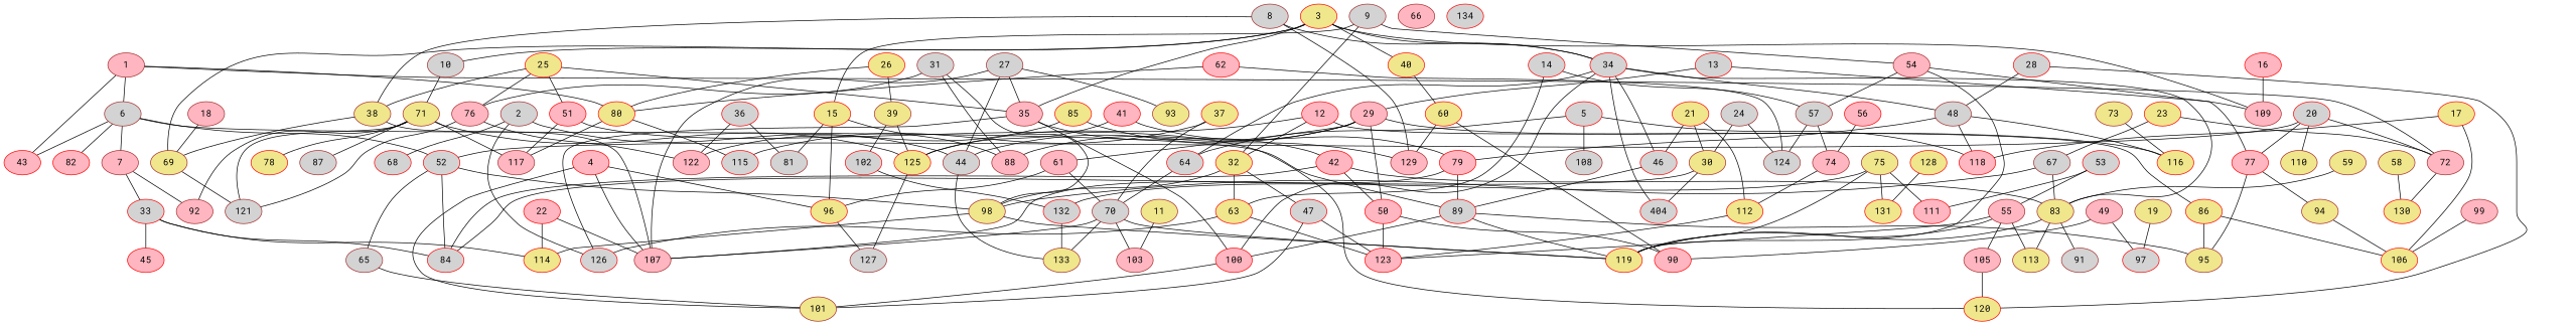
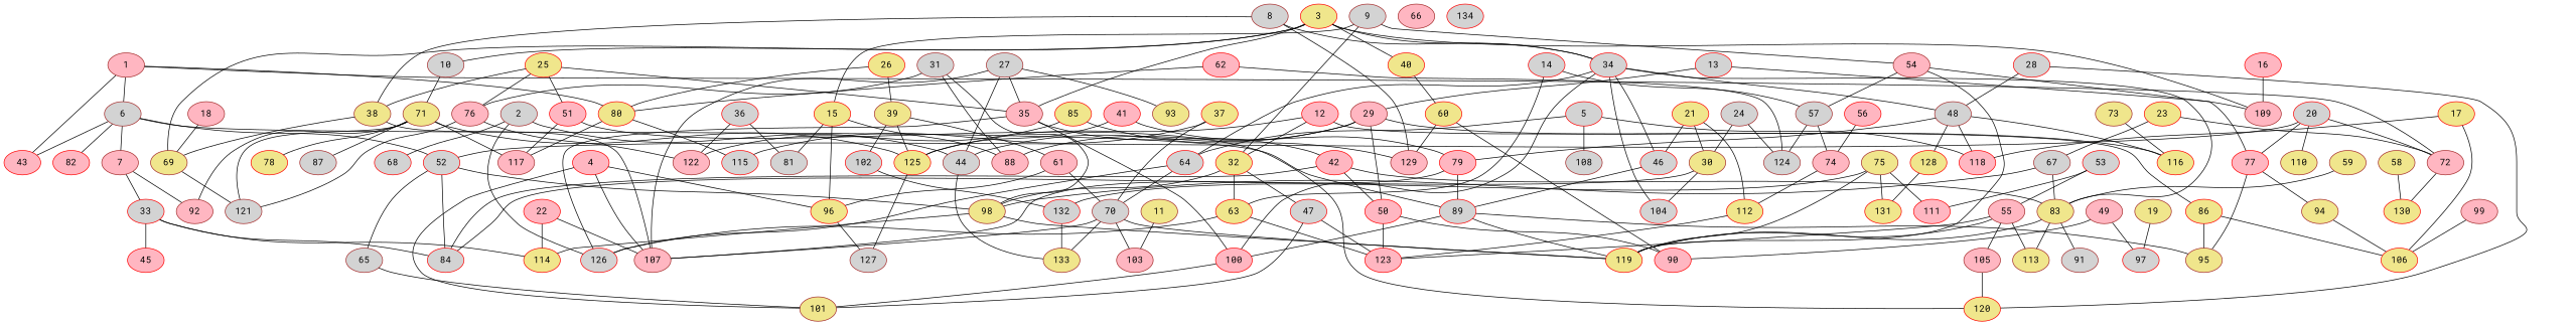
  graph {
    fontname="Roboto Mono"
    node [color=red fillcolor=khaki fontname="Roboto Mono" style=filled]
    edge [fontname="Roboto Mono"]
    1 [color=brown fillcolor=lightpink]
    6 [color=brown fillcolor=lightgrey]
    43 [fillcolor=lightpink]
    72 [color=brown fillcolor=lightpink]
    80
    7 [color=brown fillcolor=lightpink]
    52 [fillcolor=lightgrey]
    82 [fillcolor=lightpink]
    89 [fillcolor=lightgrey]
    130
    115 [fillcolor=lightgrey]
    117 [color=brown fillcolor=lightpink]
    2 [color=brown fillcolor=lightgrey]
    44 [color=brown fillcolor=lightgrey]
    68 [fillcolor=lightgrey]
    126 [fillcolor=lightgrey]
    133 [color=brown]
    10 [color=brown fillcolor=lightgrey]
    3
    34 [fillcolor=lightgrey]
    35 [color=brown fillcolor=lightpink]
    40
    69 [color=brown]
    109 [color=brown fillcolor=lightpink]
    71 [color=brown]
    64 [fillcolor=lightgrey]
    46 [fillcolor=lightgrey]
    48 [color=brown fillcolor=lightgrey]
-   104 [fillcolor=lightgrey label=404]
+   104 [fillcolor=lightgrey]
    83 [color=brown]
    100 [fillcolor=lightpink]
    42 [fillcolor=lightpink]
    60
    121 [color=brown fillcolor=lightgrey]
    4 [fillcolor=lightpink]
    96
    101 [color=brown]
    107 [color=brown fillcolor=lightpink]
    127 [color=brown fillcolor=lightgrey]
    5 [fillcolor=lightgrey]
    108 [color=brown fillcolor=lightgrey]
    118 [fillcolor=lightpink]
    70 [color=brown fillcolor=lightgrey]
    33 [fillcolor=lightgrey]
    92 [color=brown fillcolor=lightpink]
    84 [fillcolor=lightgrey]
    98 [color=brown]
    65 [color=brown fillcolor=lightgrey]
    119
    95 [color=brown]
    114
    45 [fillcolor=lightpink]
    8 [color=brown fillcolor=lightgrey]
    38 [color=brown]
    129 [color=brown fillcolor=lightpink]
    9 [color=brown fillcolor=lightgrey]
    15
    32
    54 [color=brown fillcolor=lightpink]
    81 [color=brown fillcolor=lightgrey]
    88 [color=brown fillcolor=lightpink]
    63
    47 [fillcolor=lightgrey]
    57 [color=brown fillcolor=lightgrey]
    77 [fillcolor=lightpink]
    125
    78
    87 [color=brown fillcolor=lightgrey]
    11 [color=brown]
    103 [color=brown fillcolor=lightpink]
    12 [fillcolor=lightpink]
    86
    106
    13 [fillcolor=lightgrey]
    29 [color=brown fillcolor=lightpink]
    50 [fillcolor=lightpink]
    61 [color=brown fillcolor=lightpink]
    116
    14 [fillcolor=lightgrey]
    124 [color=brown fillcolor=lightgrey]
    74 [color=brown fillcolor=lightpink]
    123 [fillcolor=lightpink]
    16 [fillcolor=lightpink]
    17
    18 [color=brown fillcolor=lightpink]
    19 [color=brown]
    97 [fillcolor=lightgrey]
    20 [fillcolor=lightgrey]
    110 [color=brown]
    94 [color=brown]
    30 [color=brown]
    21
    112
    22 [fillcolor=lightpink]
    23
    67 [color=brown fillcolor=lightgrey]
    24 [color=brown fillcolor=lightgrey]
    25
    51 [fillcolor=lightpink]
    76 [color=brown fillcolor=lightpink]
    120
    122 [color=brown fillcolor=lightpink]
    26
    39 [color=brown]
    102 [fillcolor=lightgrey]
    27 [color=brown fillcolor=lightgrey]
    93 [color=brown]
    28 [fillcolor=lightgrey]
    79 [fillcolor=lightpink]
    128
    90 [fillcolor=lightpink]
    31 [color=brown fillcolor=lightgrey]
    113 [color=brown]
    91 [color=brown fillcolor=lightgrey]
    36 [fillcolor=lightgrey]
    37
    132 [fillcolor=lightgrey]
    41 [fillcolor=lightpink]
    131
    49 [color=brown fillcolor=lightpink]
    53 [fillcolor=lightgrey]
    55 [color=brown fillcolor=lightpink]
    111 [fillcolor=lightpink]
    105 [color=brown fillcolor=lightpink]
    56 [fillcolor=lightpink]
    58 [color=brown]
    59 [color=brown]
    62 [fillcolor=lightpink]
    66 [color=brown fillcolor=lightpink]
    73 [color=brown]
    75 [color=brown]
    85
    99 [color=brown fillcolor=lightpink]
    134 [fillcolor=lightgrey]
    1 -- 6
    1 -- 43
    1 -- 72
    1 -- 80
    6 -- 43
    6 -- 7
    6 -- 52
    6 -- 82
    6 -- 89
    72 -- 130
    80 -- 115
    80 -- 117
    7 -- 33
    7 -- 92
    52 -- 84
    52 -- 98
    52 -- 65
    89 -- 100
    89 -- 119
    89 -- 95
    2 -- 44
    2 -- 68
    2 -- 126
    44 -- 133
    10 -- 71
    3 -- 10
    3 -- 34
    3 -- 35
    3 -- 40
    3 -- 69
    3 -- 109
    34 -- 64
    34 -- 46
    34 -- 48
    34 -- 104
    34 -- 83
    34 -- 100
    35 -- 126
    35 -- 100
    35 -- 42
    40 -- 60
    69 -- 121
    71 -- 117
    71 -- 121
    71 -- 92
    71 -- 125
    71 -- 78
    71 -- 87
+   64 -- 126
    64 -- 70
    46 -- 89
    48 -- 118
    48 -- 116
    48 -- 79
+   48 -- 128
    83 -- 119
    83 -- 113
    83 -- 91
    100 -- 101
    42 -- 83
    42 -- 84
    42 -- 50
    60 -- 129
    60 -- 90
    4 -- 96
    4 -- 101
    4 -- 107
    96 -- 127
    5 -- 64
    5 -- 108
    5 -- 118
    70 -- 133
    70 -- 107
    70 -- 119
    70 -- 103
    33 -- 84
    33 -- 114
    33 -- 45
    98 -- 119
    98 -- 114
    65 -- 101
    8 -- 34
    8 -- 38
    8 -- 129
    38 -- 69
    38 -- 107
    9 -- 15
    9 -- 32
    9 -- 54
    15 -- 96
    15 -- 81
    15 -- 88
    32 -- 98
    32 -- 63
    32 -- 47
    54 -- 119
    54 -- 57
    54 -- 77
    63 -- 126
    63 -- 123
    47 -- 101
    47 -- 123
    57 -- 124
    57 -- 74
    77 -- 95
    77 -- 94
    125 -- 127
    11 -- 103
    12 -- 32
    12 -- 125
    12 -- 86
    86 -- 95
    86 -- 106
    13 -- 109
    13 -- 29
    29 -- 44
    29 -- 88
    29 -- 50
-   29 -- 61
+   39 -- 61
    29 -- 116
    50 -- 123
    50 -- 90
    61 -- 96
    61 -- 70
    14 -- 63
    14 -- 57
    74 -- 112
    16 -- 109
    17 -- 118
    17 -- 106
    18 -- 69
    19 -- 97
    20 -- 72
    20 -- 52
    20 -- 77
    20 -- 110
    94 -- 106
    30 -- 104
    30 -- 84
    21 -- 46
    21 -- 30
    21 -- 112
    112 -- 123
    22 -- 107
    22 -- 114
    23 -- 72
    23 -- 67
    67 -- 83
    67 -- 98
    24 -- 124
    24 -- 30
    25 -- 35
    25 -- 38
    25 -- 51
    25 -- 76
    51 -- 117
    51 -- 120
    76 -- 121
    76 -- 122
    26 -- 80
    26 -- 39
    39 -- 125
    39 -- 102
    102 -- 132
    27 -- 44
    27 -- 35
    27 -- 107
    27 -- 93
    28 -- 48
    28 -- 120
    79 -- 89
    79 -- 107
    128 -- 131
    31 -- 98
    31 -- 88
    31 -- 76
    36 -- 81
    36 -- 122
    37 -- 115
    37 -- 70
    132 -- 133
    41 -- 125
    41 -- 79
    49 -- 97
    49 -- 90
    53 -- 55
    53 -- 111
    55 -- 119
    55 -- 123
    55 -- 113
    55 -- 105
    105 -- 120
    56 -- 74
    58 -- 130
    59 -- 83
    62 -- 80
    62 -- 124
    73 -- 116
    75 -- 119
    75 -- 132
    75 -- 131
    75 -- 111
    85 -- 129
    85 -- 122
    99 -- 106
  }
